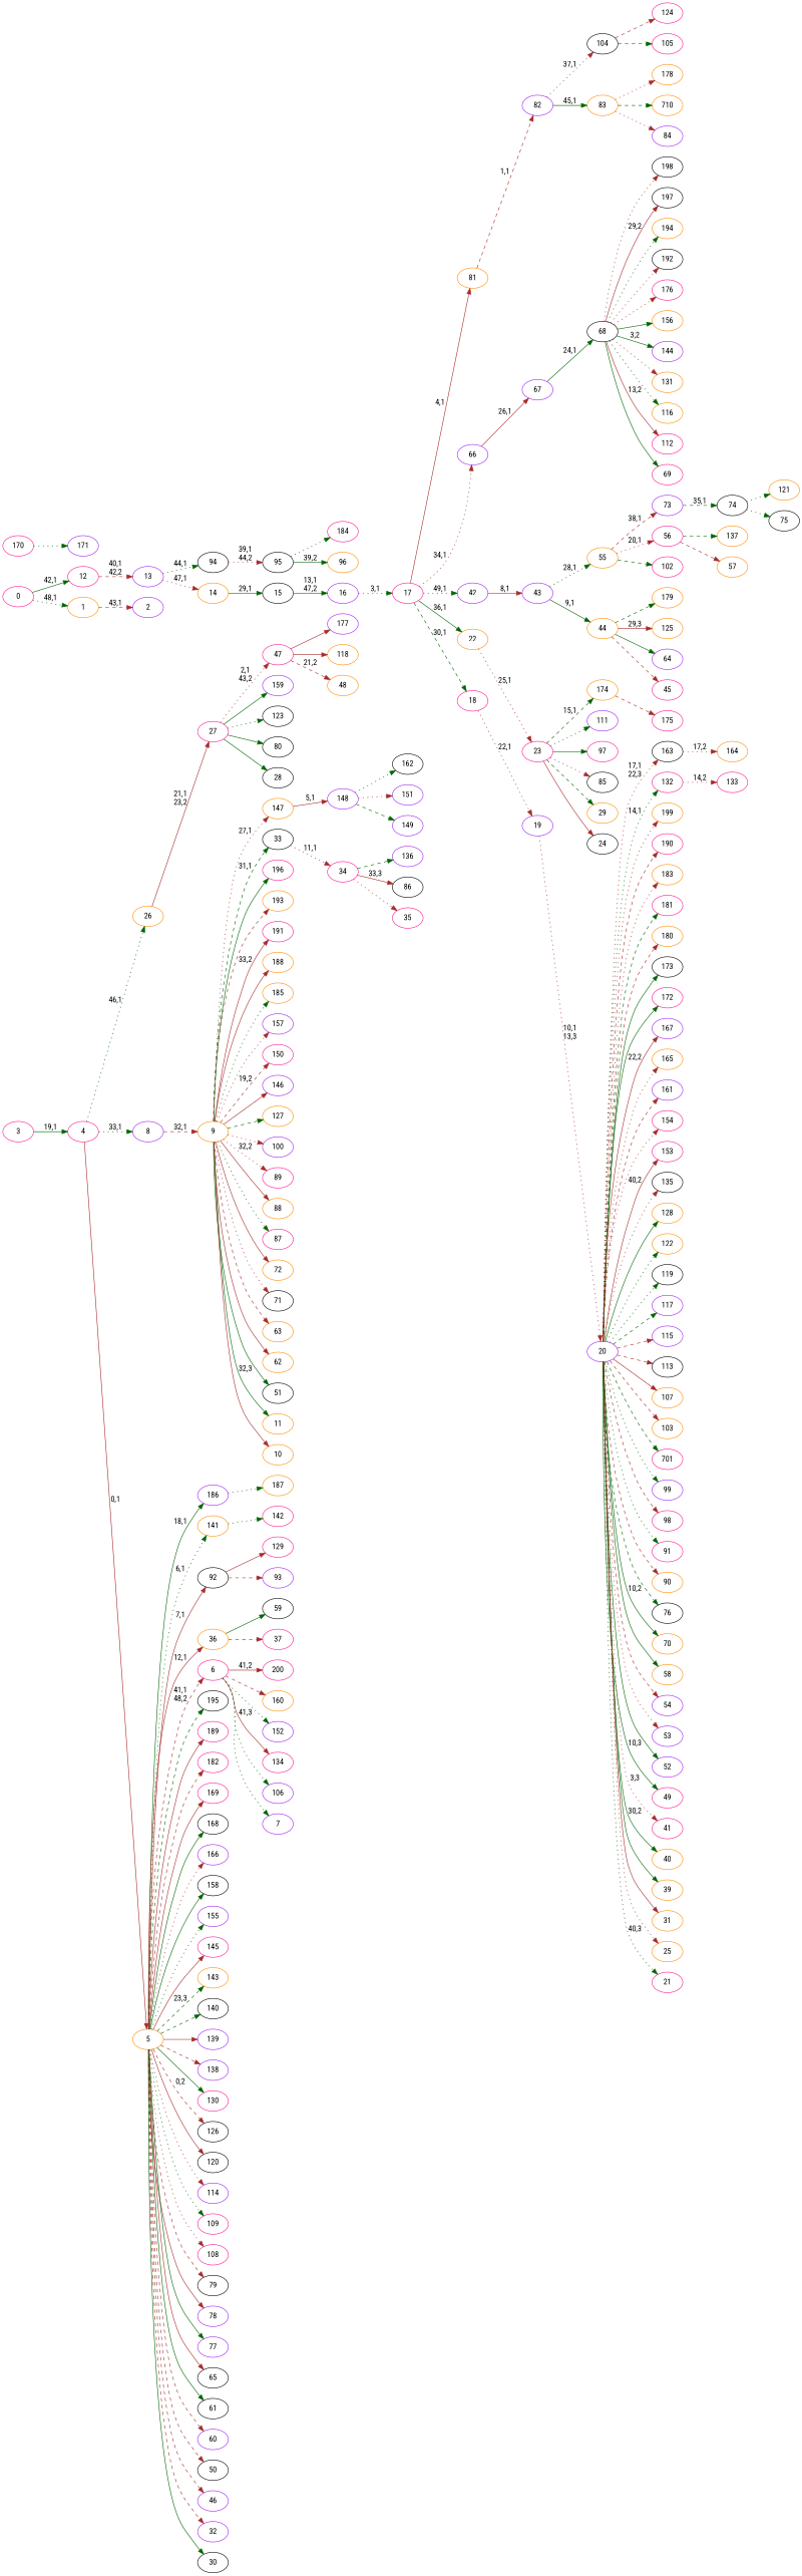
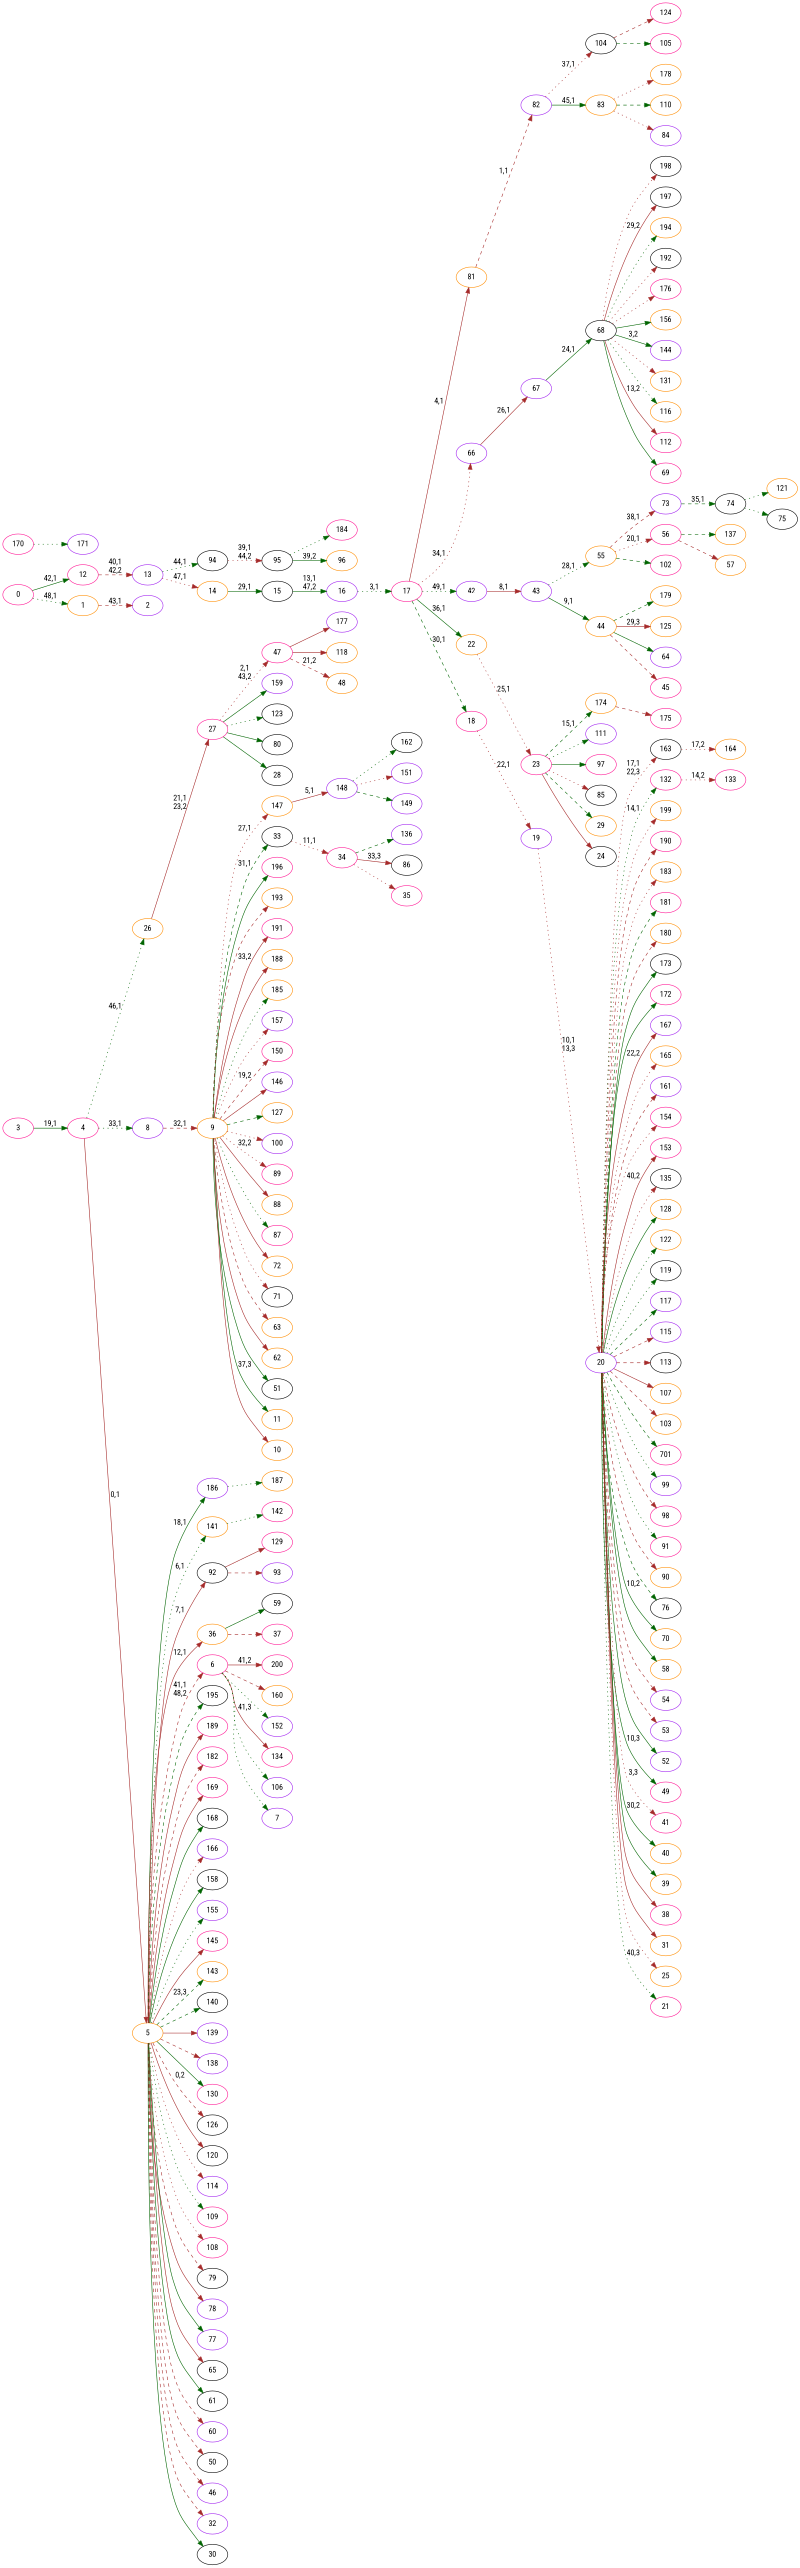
  digraph {
    fontname="Roboto Condensed"
    rankdir=LR
    node [color=darkorange fontname="Roboto Condensed"]
    edge [color=brown fontname="Roboto Condensed" style=solid]
    186 [color=purple]
    187
    175 [color=deeppink]
    174
    170 [color=deeppink]
    171 [color=purple]
    163 [color=black]
    164
    148 [color=purple]
    162 [color=black]
    151 [color=purple]
    149 [color=purple]
    147
    142 [color=deeppink]
    141
    132 [color=deeppink]
    133 [color=deeppink]
    104 [color=black]
    124 [color=deeppink]
    105 [color=deeppink]
    95 [color=black]
    184 [color=deeppink]
    96
    94 [color=black]
    92 [color=black]
    129 [color=deeppink]
    93 [color=purple]
    83
    178
-   110 [label=710]
+   110
    84 [color=purple]
    82 [color=purple]
    81
    74 [color=black]
    121
    75 [color=black]
    73 [color=purple]
    68 [color=black]
    198 [color=black]
    197 [color=black]
    194
    192 [color=black]
    176 [color=deeppink]
    156
    144 [color=purple]
    131
    116
    112 [color=deeppink]
    69 [color=deeppink]
    67 [color=purple]
    66 [color=purple]
    56 [color=deeppink]
    137
    57
    55
    102 [color=deeppink]
    47 [color=deeppink]
    177 [color=purple]
    118
    48
    44
    179
    125
    64 [color=purple]
    45 [color=deeppink]
    43 [color=purple]
    42 [color=purple]
    59 [color=black]
    36
    37 [color=deeppink]
    34 [color=deeppink]
    136 [color=purple]
    86 [color=black]
    35 [color=deeppink]
    33 [color=black]
    27 [color=deeppink]
    159 [color=purple]
    123 [color=black]
    80 [color=black]
    28 [color=black]
    26
    23 [color=deeppink]
    111 [color=purple]
    97 [color=deeppink]
    85 [color=black]
    29
    24 [color=black]
    22
    20 [color=purple]
    199
    190 [color=deeppink]
    183
    181 [color=deeppink]
    180
    173 [color=black]
    172 [color=deeppink]
    167 [color=purple]
    165
    161 [color=purple]
    154 [color=deeppink]
    153 [color=deeppink]
    135 [color=black]
    128
    122
    119 [color=black]
    117 [color=purple]
    115 [color=purple]
    113 [color=black]
    107
    103
    n111 [color=deeppink label=701]
    99 [color=purple]
    98 [color=deeppink]
    91 [color=deeppink]
    90
    76 [color=black]
    70
    58
    54 [color=purple]
    53 [color=purple]
    52 [color=purple]
    49 [color=deeppink]
    41 [color=deeppink]
    40
    39
+   38 [color=deeppink]
    31
    25
    21 [color=deeppink]
    19 [color=purple]
    18 [color=deeppink]
    17 [color=deeppink]
    16 [color=purple]
    15 [color=black]
    14
    13 [color=purple]
    12 [color=deeppink]
    9
    196 [color=deeppink]
    193
    191 [color=deeppink]
    188
    185
    157 [color=purple]
    150 [color=deeppink]
    146 [color=purple]
    127
    100 [color=purple]
    89 [color=deeppink]
    88
    87 [color=deeppink]
    72
    71 [color=black]
    63
    62
    51 [color=black]
    11
    10
    8 [color=purple]
    6 [color=deeppink]
    200 [color=deeppink]
    160
    152 [color=purple]
    134 [color=deeppink]
    106 [color=purple]
    7 [color=purple]
    5
    195 [color=black]
    189 [color=deeppink]
    182 [color=deeppink]
    169 [color=deeppink]
    168 [color=black]
    166 [color=purple]
    158 [color=black]
    155 [color=purple]
    145 [color=deeppink]
    143
    140 [color=black]
    139 [color=purple]
    138 [color=purple]
    130 [color=deeppink]
    126 [color=black]
    120 [color=black]
    114 [color=purple]
    109 [color=deeppink]
    108 [color=deeppink]
    79 [color=black]
    78 [color=purple]
    77 [color=purple]
    65 [color=black]
    61 [color=black]
    60 [color=purple]
    50 [color=black]
    46 [color=purple]
    32 [color=purple]
    30 [color=black]
    4 [color=deeppink]
    3 [color=deeppink]
    2 [color=purple]
    1
    0 [color=deeppink]
    186 -> 187 [color=darkgreen style=dotted]
    174 -> 175 [style=dashed]
    170 -> 171 [color=darkgreen style=dotted]
    163 -> 164 [label="17,2" style=dotted]
    148 -> 162 [color=darkgreen style=dotted]
    148 -> 151 [style=dotted]
    148 -> 149 [color=darkgreen style=dashed]
    147 -> 148 [label="5,1"]
    141 -> 142 [color=darkgreen style=dotted]
    132 -> 133 [label="14,2" style=dotted]
    104 -> 124 [style=dashed]
    104 -> 105 [color=darkgreen style=dashed]
    95 -> 184 [color=darkgreen style=dotted]
    95 -> 96 [color=darkgreen label="39,2"]
    94 -> 95 [label="39,1\n44,2" style=dotted]
    92 -> 129
    92 -> 93 [style=dashed]
    83 -> 178 [style=dotted]
    83 -> 110 [color=darkgreen style=dashed]
    83 -> 84 [style=dotted]
    82 -> 104 [label="37,1" style=dotted]
    82 -> 83 [color=darkgreen label="45,1"]
    81 -> 82 [label="1,1" style=dashed]
    74 -> 121 [color=darkgreen style=dotted]
    74 -> 75 [color=darkgreen style=dotted]
    73 -> 74 [color=darkgreen label="35,1" style=dashed]
    68 -> 198 [style=dotted]
    68 -> 197 [label="29,2"]
    68 -> 194 [color=darkgreen style=dotted]
    68 -> 192 [style=dotted]
    68 -> 176 [style=dotted]
    68 -> 156 [color=darkgreen]
    68 -> 144 [color=darkgreen label="3,2"]
    68 -> 131 [style=dotted]
    68 -> 116 [color=darkgreen style=dotted]
    68 -> 112 [label="13,2"]
    68 -> 69 [color=darkgreen]
    67 -> 68 [color=darkgreen label="24,1"]
    66 -> 67 [label="26,1"]
    56 -> 137 [color=darkgreen style=dashed]
    56 -> 57 [style=dashed]
    55 -> 73 [label="38,1" style=dashed]
    55 -> 56 [label="20,1" style=dotted]
    55 -> 102 [color=darkgreen style=dashed]
    47 -> 177
    47 -> 118
    47 -> 48 [label="21,2" style=dashed]
    44 -> 179 [color=darkgreen style=dashed]
    44 -> 125 [label="29,3"]
    44 -> 64 [color=darkgreen]
    44 -> 45 [style=dashed]
    43 -> 55 [color=darkgreen label="28,1" style=dotted]
    43 -> 44 [color=darkgreen label="9,1"]
    42 -> 43 [label="8,1"]
    36 -> 59 [color=darkgreen]
    36 -> 37 [style=dashed]
    34 -> 136 [color=darkgreen style=dashed]
    34 -> 86 [label="33,3"]
    34 -> 35 [style=dotted]
    33 -> 34 [label="11,1" style=dotted]
    27 -> 47 [label="2,1\n43,2" style=dotted]
    27 -> 159 [color=darkgreen]
    27 -> 123 [color=darkgreen style=dotted]
    27 -> 80 [color=darkgreen]
    27 -> 28 [color=darkgreen]
    26 -> 27 [label="21,1\n23,2"]
    23 -> 174 [color=darkgreen label="15,1" style=dashed]
    23 -> 111 [color=darkgreen style=dotted]
    23 -> 97 [color=darkgreen]
    23 -> 85 [style=dotted]
    23 -> 29 [color=darkgreen style=dashed]
    23 -> 24
    22 -> 23 [label="25,1" style=dotted]
    20 -> 163 [label="17,1\n22,3" style=dotted]
    20 -> 132 [color=darkgreen label="14,1" style=dotted]
    20 -> 199 [style=dotted]
    20 -> 190 [style=dashed]
    20 -> 183 [style=dotted]
    20 -> 181 [color=darkgreen style=dashed]
    20 -> 180 [style=dashed]
    20 -> 173 [color=darkgreen]
    20 -> 172 [color=darkgreen]
    20 -> 167 [label="22,2"]
    20 -> 165 [style=dotted]
    20 -> 161 [style=dashed]
    20 -> 154 [style=dotted]
    20 -> 153 [label="40,2"]
    20 -> 135 [style=dotted]
    20 -> 128 [color=darkgreen]
    20 -> 122 [color=darkgreen style=dotted]
    20 -> 119 [color=darkgreen style=dotted]
    20 -> 117 [color=darkgreen style=dashed]
    20 -> 115 [style=dashed]
    20 -> 113 [style=dashed]
    20 -> 107
    20 -> 103 [style=dashed]
    20 -> n111 [color=darkgreen style=dashed]
    20 -> 99 [color=darkgreen style=dotted]
    20 -> 98 [style=dashed]
    20 -> 91 [color=darkgreen style=dotted]
    20 -> 90 [style=dashed]
    20 -> 76 [color=darkgreen style=dashed]
    20 -> 70 [color=darkgreen label="10,2"]
    20 -> 58 [color=darkgreen]
    20 -> 54 [style=dashed]
-   20 -> 53 [style=dotted]
+   20 -> 53 [style=dashed]
    20 -> 52 [color=darkgreen]
    20 -> 49 [color=darkgreen label="10,3"]
    20 -> 41 [label="3,3" style=dotted]
    20 -> 40 [color=darkgreen label="30,2"]
    20 -> 39 [color=darkgreen]
+   20 -> 38
    20 -> 31
    20 -> 25 [style=dotted]
    20 -> 21 [color=darkgreen label="40,3" style=dotted]
    19 -> 20 [label="10,1\n13,3" style=dotted]
    18 -> 19 [label="22,1" style=dotted]
    17 -> 81 [label="4,1"]
    17 -> 66 [label="34,1" style=dotted]
    17 -> 42 [color=darkgreen label="49,1" style=dotted]
    17 -> 22 [color=darkgreen label="36,1"]
    17 -> 18 [color=darkgreen label="30,1" style=dashed]
    16 -> 17 [color=darkgreen label="3,1" style=dotted]
    15 -> 16 [color=darkgreen label="13,1\n47,2"]
    14 -> 15 [color=darkgreen label="29,1"]
    13 -> 94 [color=darkgreen label="44,1" style=dotted]
    13 -> 14 [label="47,1" style=dotted]
    12 -> 13 [label="40,1\n42,2" style=dashed]
    9 -> 147 [label="27,1" style=dotted]
    9 -> 33 [color=darkgreen label="31,1" style=dashed]
    9 -> 196 [color=darkgreen]
    9 -> 193 [style=dashed]
    9 -> 191 [label="33,2"]
    9 -> 188
    9 -> 185 [color=darkgreen style=dotted]
    9 -> 157 [style=dotted]
    9 -> 150 [label="19,2" style=dashed]
    9 -> 146
    9 -> 127 [color=darkgreen style=dashed]
    9 -> 100 [style=dotted]
    9 -> 89 [label="32,2" style=dotted]
    9 -> 88
    9 -> 87 [color=darkgreen style=dotted]
    9 -> 72
    9 -> 71 [style=dotted]
    9 -> 63 [style=dashed]
    9 -> 62
    9 -> 51 [color=darkgreen]
-   9 -> 11 [color=darkgreen label="32,3"]
+   9 -> 11 [color=darkgreen label="37,3"]
    9 -> 10
    8 -> 9 [label="32,1" style=dashed]
    6 -> 200 [label="41,2"]
    6 -> 160 [style=dashed]
    6 -> 152 [color=darkgreen style=dotted]
    6 -> 134 [label="41,3"]
    6 -> 106 [color=darkgreen style=dotted]
    6 -> 7 [color=darkgreen style=dotted]
    5 -> 186 [color=darkgreen label="18,1"]
    5 -> 141 [color=darkgreen label="6,1" style=dotted]
    5 -> 92 [label="7,1"]
    5 -> 36 [label="12,1"]
    5 -> 6 [label="41,1\n48,2" style=dashed]
    5 -> 195 [color=darkgreen style=dashed]
    5 -> 189
    5 -> 182 [style=dashed]
    5 -> 169
    5 -> 168 [color=darkgreen]
    5 -> 166 [style=dotted]
    5 -> 158 [color=darkgreen]
    5 -> 155 [color=darkgreen style=dotted]
    5 -> 145
    5 -> 143 [color=darkgreen label="23,3" style=dashed]
    5 -> 140 [color=darkgreen style=dashed]
    5 -> 139
    5 -> 138 [style=dashed]
    5 -> 130 [color=darkgreen]
    5 -> 126 [label="0,2" style=dashed]
    5 -> 120
    5 -> 114 [style=dotted]
    5 -> 109 [color=darkgreen style=dotted]
    5 -> 108 [style=dotted]
    5 -> 79 [style=dashed]
    5 -> 78
    5 -> 77 [color=darkgreen]
    5 -> 65
    5 -> 61 [color=darkgreen]
    5 -> 60 [style=dashed]
    5 -> 50 [style=dashed]
    5 -> 46 [style=dashed]
    5 -> 32 [style=dashed]
    5 -> 30 [color=darkgreen]
    4 -> 26 [color=darkgreen label="46,1" style=dotted]
    4 -> 8 [color=darkgreen label="33,1" style=dotted]
    4 -> 5 [label="0,1"]
    3 -> 4 [color=darkgreen label="19,1"]
    1 -> 2 [label="43,1" style=dashed]
    0 -> 12 [color=darkgreen label="42,1"]
    0 -> 1 [color=darkgreen label="48,1" style=dotted]
  }
